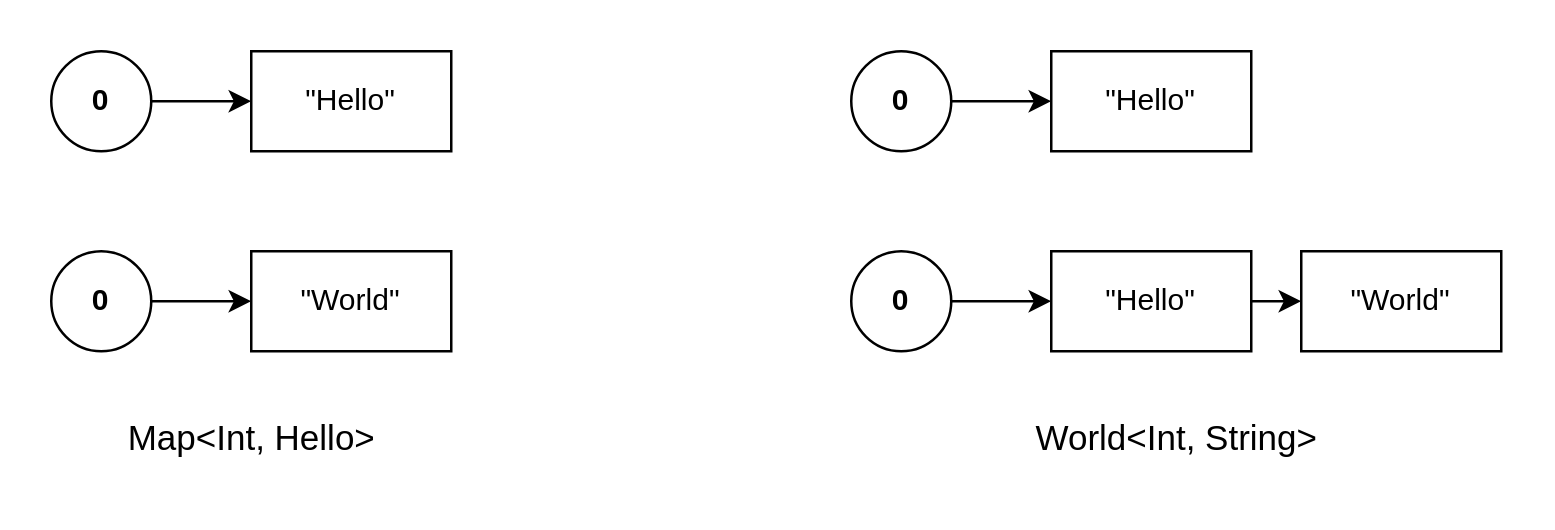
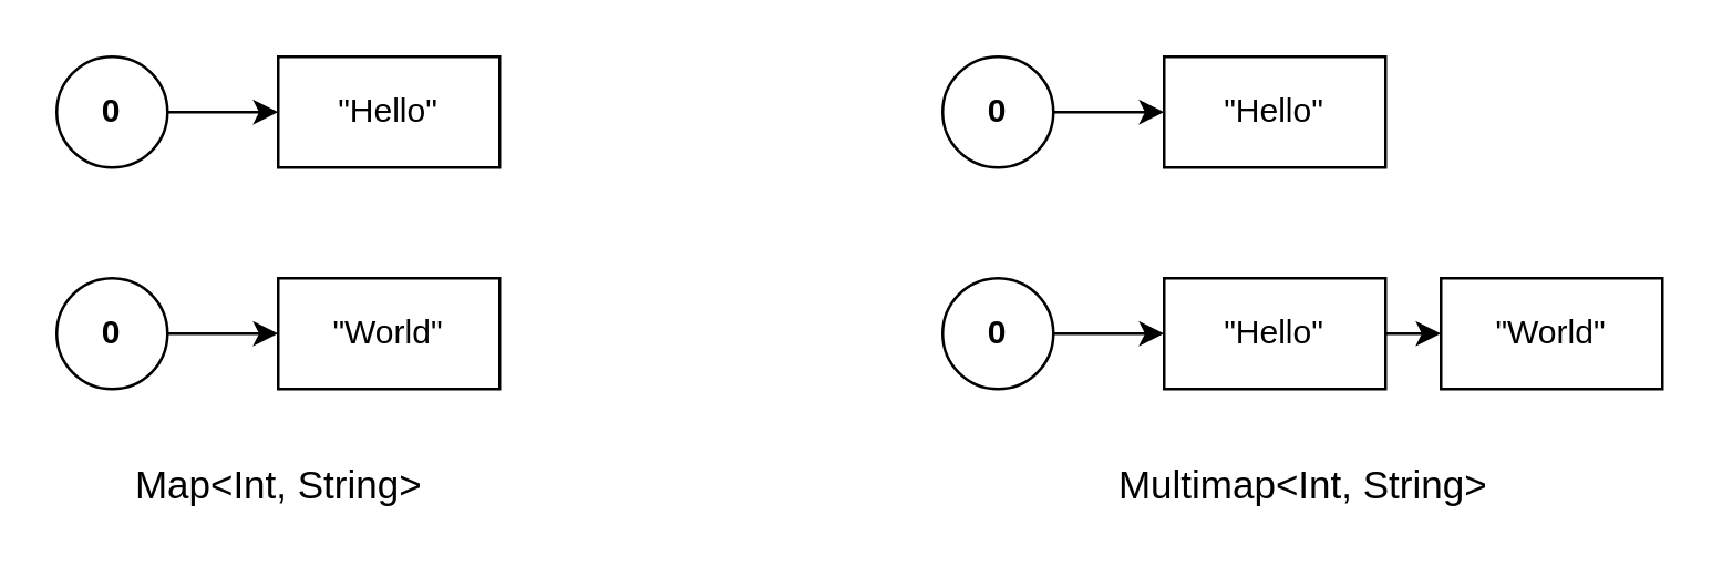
  <mxCell id="0" />
  <mxCell id="1" parent="0" />
- <mxCell id="2" value="World&amp;lt;Int, String&amp;gt;" style="text;html=1;align=center;verticalAlign=middle;resizable=0;points=[];autosize=1;strokeColor=none;fillColor=none;fontSize=14;" vertex="1" parent="1"><mxGeometry x="390" y="160" width="160" height="30" as="geometry" /></mxCell>
- <mxCell id="3" value="Map&amp;lt;Int, Hello&amp;gt;" style="text;html=1;align=center;verticalAlign=middle;resizable=0;points=[];autosize=1;strokeColor=none;fillColor=none;fontSize=14;" vertex="1" parent="1"><mxGeometry x="35" y="160" width="130" height="30" as="geometry" /></mxCell>
+ <mxCell id="2" value="Multimap&amp;lt;Int, String&amp;gt;" style="text;html=1;align=center;verticalAlign=middle;resizable=0;points=[];autosize=1;strokeColor=none;fillColor=none;fontSize=14;" vertex="1" parent="1"><mxGeometry x="390" y="160" width="160" height="30" as="geometry" /></mxCell>
+ <mxCell id="3" value="Map&amp;lt;Int, String&amp;gt;" style="text;html=1;align=center;verticalAlign=middle;resizable=0;points=[];autosize=1;strokeColor=none;fillColor=none;fontSize=14;" vertex="1" parent="1"><mxGeometry x="35" y="160" width="130" height="30" as="geometry" /></mxCell>
  <mxCell id="4" value="" style="group" vertex="1" connectable="0" parent="1"><mxGeometry x="20" y="20" width="160" height="120" as="geometry" /></mxCell>
  <mxCell id="5" value="0" style="ellipse;whiteSpace=wrap;html=1;aspect=fixed;fontStyle=1;fontSize=12;" vertex="1" parent="4"><mxGeometry width="40" height="40" as="geometry" /></mxCell>
  <mxCell id="6" style="rounded=0;orthogonalLoop=1;jettySize=auto;html=1;exitX=1;exitY=0.5;exitDx=0;exitDy=0;entryX=0;entryY=0.5;entryDx=0;entryDy=0;" edge="1" parent="4" source="5" target="7"><mxGeometry relative="1" as="geometry"><mxPoint x="60" y="-20" as="targetPoint" /></mxGeometry></mxCell>
  <mxCell id="7" value="&quot;Hello&quot;" style="rounded=0;whiteSpace=wrap;html=1;" vertex="1" parent="4"><mxGeometry x="80" width="80" height="40" as="geometry" /></mxCell>
  <mxCell id="8" value="0" style="ellipse;whiteSpace=wrap;html=1;aspect=fixed;fontStyle=1;fontSize=12;" vertex="1" parent="4"><mxGeometry y="80" width="40" height="40" as="geometry" /></mxCell>
  <mxCell id="9" style="rounded=0;orthogonalLoop=1;jettySize=auto;html=1;exitX=1;exitY=0.5;exitDx=0;exitDy=0;entryX=0;entryY=0.5;entryDx=0;entryDy=0;" edge="1" parent="4" source="8" target="10"><mxGeometry relative="1" as="geometry"><mxPoint x="60" y="60" as="targetPoint" /></mxGeometry></mxCell>
  <mxCell id="10" value="&quot;World&quot;" style="rounded=0;whiteSpace=wrap;html=1;" vertex="1" parent="4"><mxGeometry x="80" y="80" width="80" height="40" as="geometry" /></mxCell>
  <mxCell id="11" value="" style="group" vertex="1" connectable="0" parent="1"><mxGeometry x="340" y="20" width="260" height="120" as="geometry" /></mxCell>
  <mxCell id="12" value="0" style="ellipse;whiteSpace=wrap;html=1;aspect=fixed;fontStyle=1;fontSize=12;" vertex="1" parent="11"><mxGeometry width="40" height="40" as="geometry" /></mxCell>
  <mxCell id="13" style="rounded=0;orthogonalLoop=1;jettySize=auto;html=1;exitX=1;exitY=0.5;exitDx=0;exitDy=0;entryX=0;entryY=0.5;entryDx=0;entryDy=0;" edge="1" parent="11" source="12" target="14"><mxGeometry relative="1" as="geometry"><mxPoint x="60" y="-20" as="targetPoint" /></mxGeometry></mxCell>
  <mxCell id="14" value="&quot;Hello&quot;" style="rounded=0;whiteSpace=wrap;html=1;" vertex="1" parent="11"><mxGeometry x="80" width="80" height="40" as="geometry" /></mxCell>
  <mxCell id="15" value="0" style="ellipse;whiteSpace=wrap;html=1;aspect=fixed;fontStyle=1;fontSize=12;" vertex="1" parent="11"><mxGeometry y="80" width="40" height="40" as="geometry" /></mxCell>
  <mxCell id="16" style="rounded=0;orthogonalLoop=1;jettySize=auto;html=1;exitX=1;exitY=0.5;exitDx=0;exitDy=0;entryX=0;entryY=0.5;entryDx=0;entryDy=0;" edge="1" parent="11" source="15" target="17"><mxGeometry relative="1" as="geometry"><mxPoint x="60" y="60" as="targetPoint" /></mxGeometry></mxCell>
  <mxCell id="17" value="&quot;Hello&quot;" style="rounded=0;whiteSpace=wrap;html=1;" vertex="1" parent="11"><mxGeometry x="80" y="80" width="80" height="40" as="geometry" /></mxCell>
  <mxCell id="18" value="&quot;World&quot;" style="rounded=0;whiteSpace=wrap;html=1;" vertex="1" parent="11"><mxGeometry x="180" y="80" width="80" height="40" as="geometry" /></mxCell>
  <mxCell id="19" style="rounded=0;orthogonalLoop=1;jettySize=auto;html=1;exitX=1;exitY=0.5;exitDx=0;exitDy=0;entryX=0;entryY=0.5;entryDx=0;entryDy=0;" edge="1" parent="11" source="17" target="18"><mxGeometry relative="1" as="geometry" /></mxCell>
